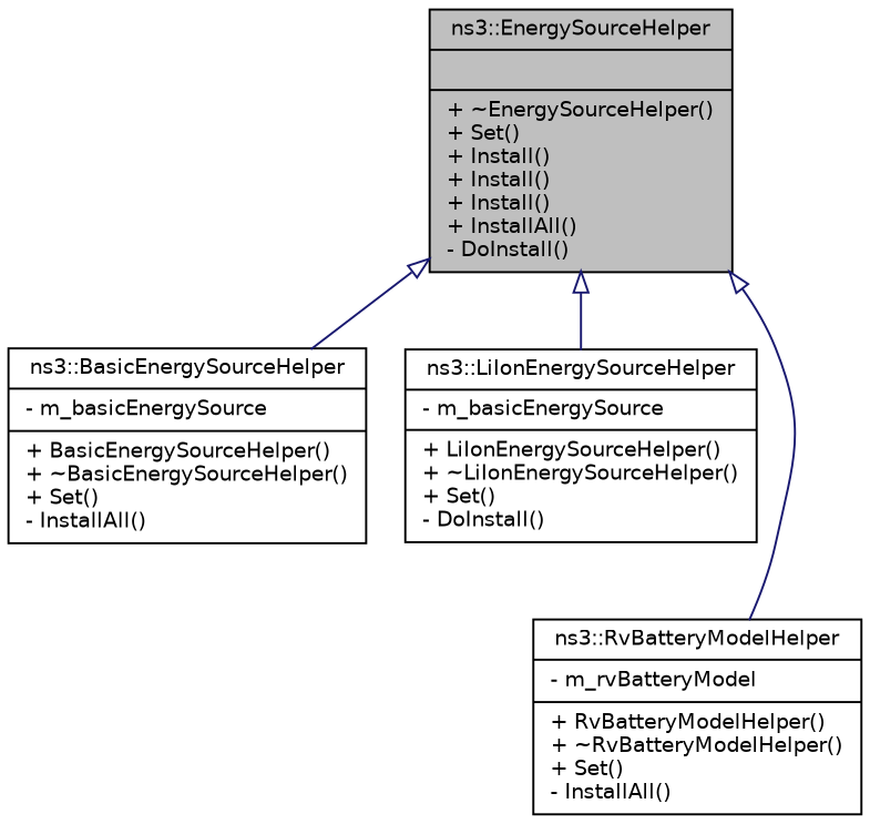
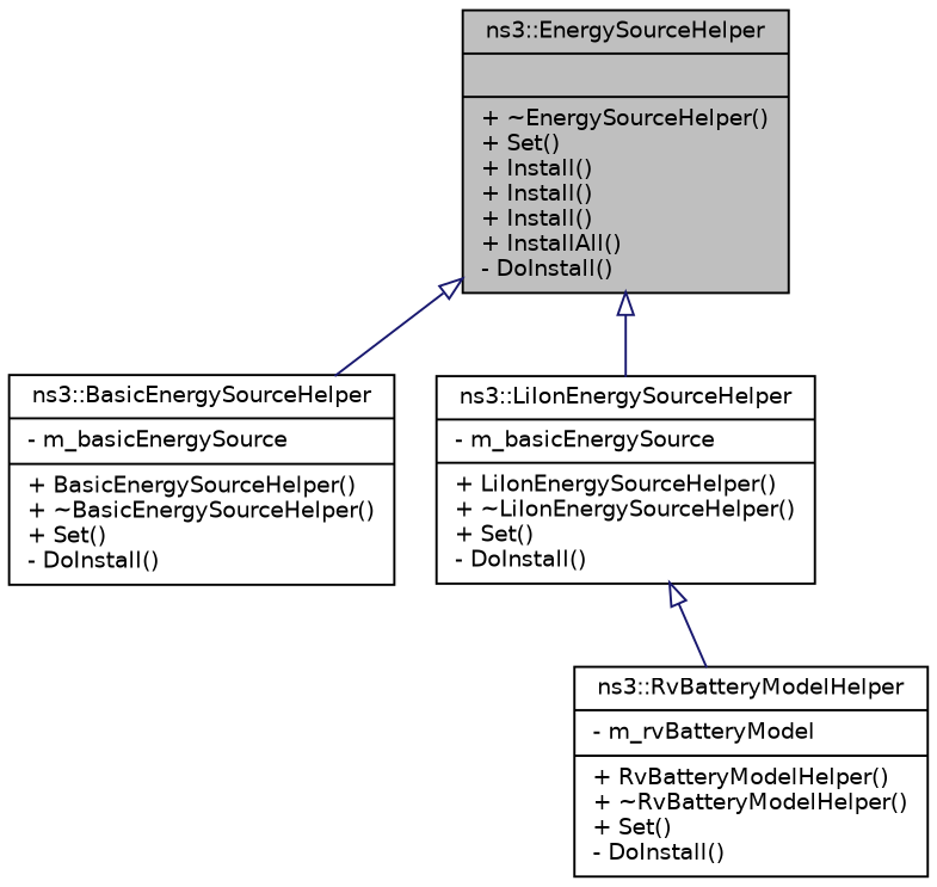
  digraph {
    node [color=black fillcolor=white fontname=Helvetica fontsize=10 shape=record style=filled]
    edge [arrowtail=onormal color=midnightblue dir=back fontname=Helvetica fontsize=10 labelfontname=Helvetica labelfontsize=10 style=solid]
    n1 [fillcolor=grey75 fontcolor=black height=0.2 label="{ns3::EnergySourceHelper\n||+ ~EnergySourceHelper()\l+ Set()\l+ Install()\l+ Install()\l+ Install()\l+ InstallAll()\l- DoInstall()\l}" width=0.4]
-   n2 [height=0.2 label="{ns3::BasicEnergySourceHelper\n|- m_basicEnergySource\l|+ BasicEnergySourceHelper()\l+ ~BasicEnergySourceHelper()\l+ Set()\l- InstallAll()\l}" width=0.4]
+   n2 [height=0.2 label="{ns3::BasicEnergySourceHelper\n|- m_basicEnergySource\l|+ BasicEnergySourceHelper()\l+ ~BasicEnergySourceHelper()\l+ Set()\l- DoInstall()\l}" width=0.4]
    n3 [height=0.2 label="{ns3::LiIonEnergySourceHelper\n|- m_basicEnergySource\l|+ LiIonEnergySourceHelper()\l+ ~LiIonEnergySourceHelper()\l+ Set()\l- DoInstall()\l}" width=0.4]
-   n4 [height=0.2 label="{ns3::RvBatteryModelHelper\n|- m_rvBatteryModel\l|+ RvBatteryModelHelper()\l+ ~RvBatteryModelHelper()\l+ Set()\l- InstallAll()\l}" width=0.4]
+   n4 [height=0.2 label="{ns3::RvBatteryModelHelper\n|- m_rvBatteryModel\l|+ RvBatteryModelHelper()\l+ ~RvBatteryModelHelper()\l+ Set()\l- DoInstall()\l}" width=0.4]
    n1 -> n2
    n1 -> n3
-   n1 -> n4
+   n3 -> n4
  }
